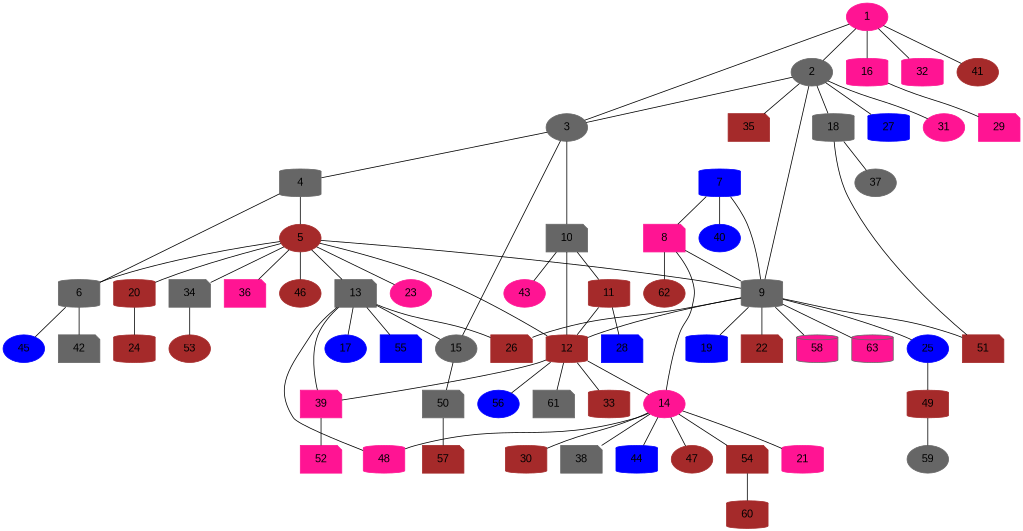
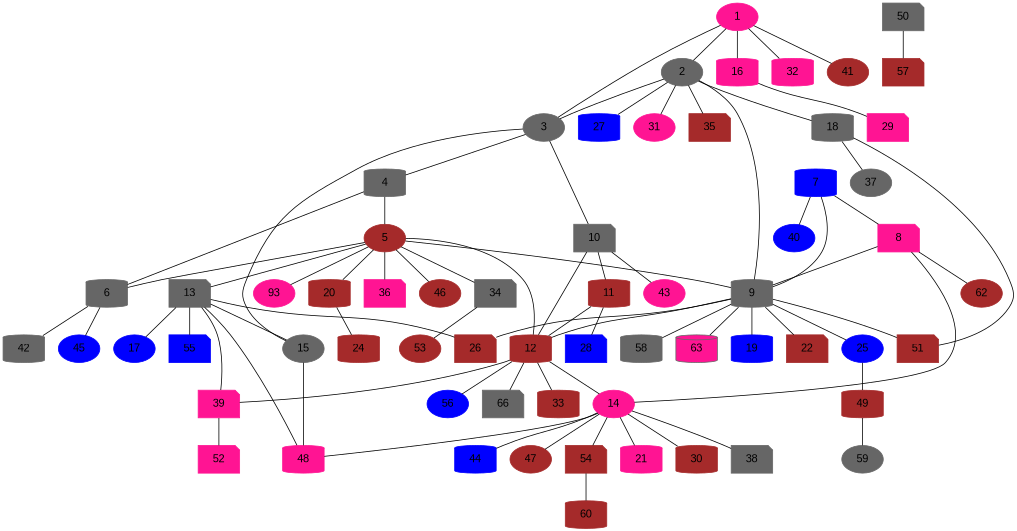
  graph {
    fontname="Liberation Sans"
    node [color=brown fontname="Liberation Sans" shape=cylinder style=filled]
    edge [fontname="Liberation Sans"]
    1 [color=deeppink shape=ellipse]
    2 [color=gray40 shape=ellipse]
    3 [color=gray40 shape=ellipse]
    16 [color=deeppink]
    32 [color=deeppink]
    41 [shape=ellipse]
    9 [color=gray40]
    18 [color=gray40]
    27 [color=blue]
    31 [color=deeppink shape=ellipse]
    35 [shape=note]
    4 [color=gray40]
    10 [color=gray40 shape=note]
    15 [color=gray40 shape=ellipse]
    29 [color=deeppink shape=note]
    12
    19 [color=blue]
    22 [shape=note]
    25 [color=blue shape=ellipse]
    26 [shape=note]
    51 [shape=note]
-   58 [color=gray40 fillcolor=deeppink]
+   58 [color=gray40]
    63 [color=gray40 fillcolor=deeppink]
    37 [color=gray40 shape=ellipse]
    5 [shape=ellipse]
    6 [color=gray40]
    11
    43 [color=deeppink shape=ellipse]
    50 [color=gray40 shape=note]
    13 [color=gray40 shape=note]
    20
-   23 [color=deeppink shape=ellipse]
+   23 [color=deeppink shape=ellipse label=93]
    34 [color=gray40 shape=note]
    36 [color=deeppink shape=note]
    46 [shape=ellipse]
-   42 [color=gray40 shape=note]
+   42 [color=gray40]
    45 [color=blue shape=ellipse]
    14 [color=deeppink shape=ellipse]
    33
    39 [color=deeppink shape=note]
    56 [color=blue shape=ellipse]
-   61 [color=gray40 shape=note]
+   61 [color=gray40 shape=note label=66]
    17 [color=blue shape=ellipse]
    55 [color=blue shape=note]
    48 [color=deeppink]
    24
    53 [shape=ellipse]
    7 [color=blue]
    8 [color=deeppink shape=note]
    40 [color=blue shape=ellipse]
    62 [shape=ellipse]
    21 [color=deeppink]
    30
    38 [color=gray40 shape=note]
    44 [color=blue]
    47 [shape=ellipse]
    54 [shape=note]
    49
    28 [color=blue shape=note]
    52 [color=deeppink shape=note]
    60
    57 [shape=note]
    59 [color=gray40 shape=ellipse]
    1 -- 2
    1 -- 3
    1 -- 16
    1 -- 32
    1 -- 41
    2 -- 3
    2 -- 9
    2 -- 18
    2 -- 27
    2 -- 31
    2 -- 35
    3 -- 4
    3 -- 10
    3 -- 15
    16 -- 29
    9 -- 12
    9 -- 19
    9 -- 22
    9 -- 25
    9 -- 26
    9 -- 51
    9 -- 58
    9 -- 63
    18 -- 51
    18 -- 37
    4 -- 5
    4 -- 6
    10 -- 12
    10 -- 11
    10 -- 43
-   15 -- 50
+   15 -- 48
    12 -- 14
    12 -- 33
    12 -- 39
    12 -- 56
    12 -- 61
    25 -- 49
    5 -- 9
    5 -- 12
    5 -- 6
    5 -- 13
    5 -- 20
    5 -- 23
    5 -- 34
    5 -- 36
    5 -- 46
    6 -- 42
    6 -- 45
    11 -- 12
    11 -- 28
    50 -- 57
    13 -- 15
    13 -- 26
    13 -- 39
    13 -- 17
    13 -- 55
    13 -- 48
    20 -- 24
    34 -- 53
    14 -- 48
    14 -- 21
    14 -- 30
    14 -- 38
    14 -- 44
    14 -- 47
    14 -- 54
    39 -- 52
    7 -- 9
    7 -- 8
    7 -- 40
    8 -- 9
    8 -- 14
    8 -- 62
    54 -- 60
    49 -- 59
  }
